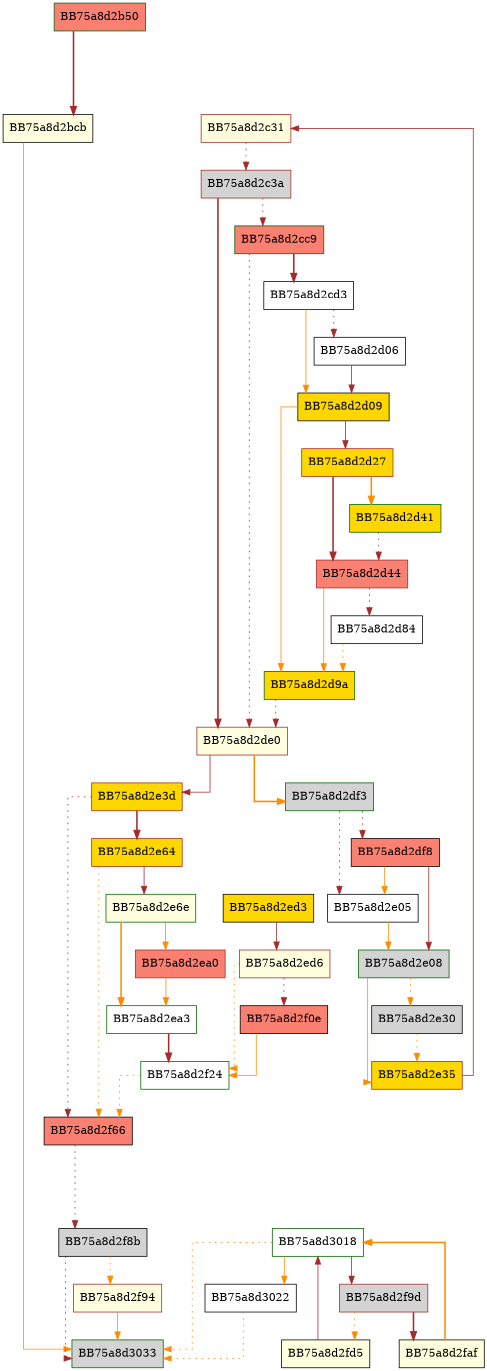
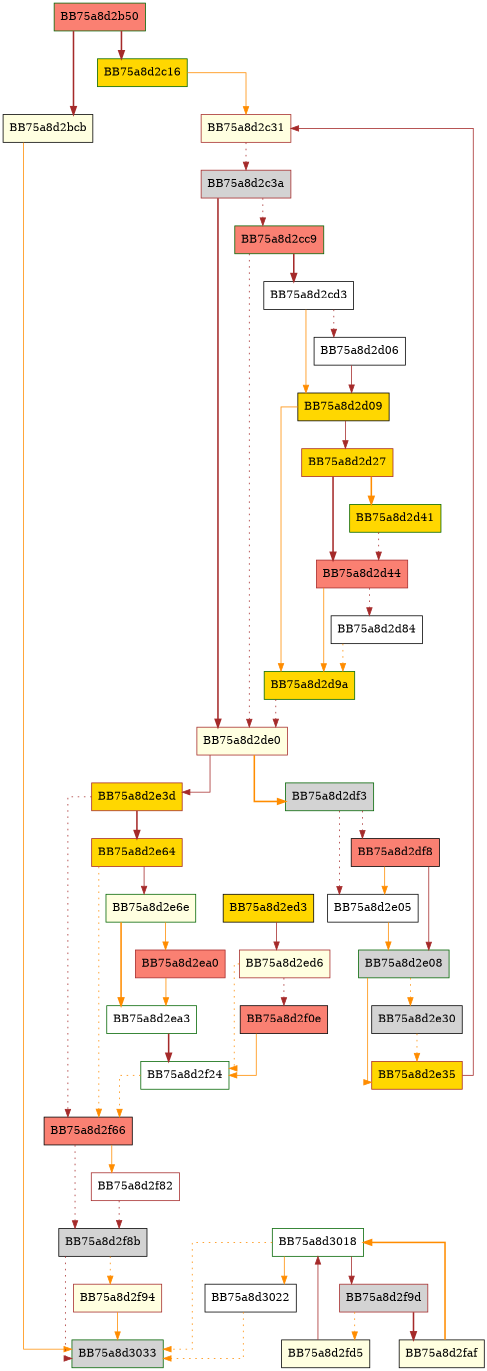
  digraph {
    splines=ortho
    node [color=black fillcolor=gold shape=box style=filled]
    edge [color=brown style=dotted]
    BB75a8d2b50 [color=darkgreen fillcolor=salmon]
+   BB75a8d2c16 [color=darkgreen]
    BB75a8d2bcb [fillcolor=lightyellow]
    BB75a8d2c31 [color=brown fillcolor=lightyellow]
    BB75a8d3033 [color=darkgreen fillcolor=lightgrey]
    BB75a8d2c3a [color=brown fillcolor=lightgrey]
    BB75a8d2de0 [color=brown fillcolor=lightyellow]
    BB75a8d2cc9 [color=darkgreen fillcolor=salmon]
    BB75a8d2f8b [fillcolor=lightgrey]
    BB75a8d2f94 [color=brown fillcolor=lightyellow]
    BB75a8d2e3d [color=brown]
    BB75a8d2df3 [color=darkgreen fillcolor=lightgrey]
    BB75a8d2cd3 [fillcolor=white]
    BB75a8d2f66 [fillcolor=salmon]
    BB75a8d2e64 [color=brown]
    BB75a8d2e05 [fillcolor=white]
    BB75a8d2df8 [fillcolor=salmon]
    BB75a8d2d09
    BB75a8d2d06 [fillcolor=white]
    BB75a8d2d9a [color=darkgreen]
    BB75a8d2d27 [color=brown]
    BB75a8d2d44 [color=brown fillcolor=salmon]
    BB75a8d2d41 [color=darkgreen]
    BB75a8d2d84 [fillcolor=white]
+   BB75a8d2f82 [color=brown fillcolor=white]
    BB75a8d2e6e [color=darkgreen fillcolor=lightyellow]
    BB75a8d2e08 [color=darkgreen fillcolor=lightgrey]
    BB75a8d2e35 [color=brown]
    BB75a8d2e30 [fillcolor=lightgrey]
    BB75a8d2ea3 [color=darkgreen fillcolor=white]
    BB75a8d2ea0 [color=brown fillcolor=salmon]
    BB75a8d2f24 [color=darkgreen fillcolor=white]
    BB75a8d2ed6 [color=brown fillcolor=lightyellow]
    BB75a8d2f0e [fillcolor=salmon]
    BB75a8d2ed3
    BB75a8d2f9d [color=brown fillcolor=lightgrey]
    BB75a8d2fd5 [fillcolor=lightyellow]
    BB75a8d2faf [fillcolor=lightyellow]
    BB75a8d3018 [color=darkgreen fillcolor=white]
    BB75a8d3022 [fillcolor=white]
+   BB75a8d2b50 -> BB75a8d2c16 [style=bold]
    BB75a8d2b50 -> BB75a8d2bcb [style=bold]
+   BB75a8d2c16 -> BB75a8d2c31 [color=darkorange style=solid]
    BB75a8d2bcb -> BB75a8d3033 [color=darkorange style=solid]
    BB75a8d2c31 -> BB75a8d2c3a
    BB75a8d2c3a -> BB75a8d2de0 [style=bold]
    BB75a8d2c3a -> BB75a8d2cc9
    BB75a8d2de0 -> BB75a8d2e3d [style=solid]
    BB75a8d2de0 -> BB75a8d2df3 [color=darkorange style=bold]
    BB75a8d2cc9 -> BB75a8d2de0
    BB75a8d2cc9 -> BB75a8d2cd3 [style=bold]
    BB75a8d2f8b -> BB75a8d3033
    BB75a8d2f8b -> BB75a8d2f94 [color=darkorange]
    BB75a8d2f94 -> BB75a8d3033 [color=darkorange style=solid]
    BB75a8d2e3d -> BB75a8d2f66
    BB75a8d2e3d -> BB75a8d2e64 [style=bold]
    BB75a8d2df3 -> BB75a8d2e05
    BB75a8d2df3 -> BB75a8d2df8
    BB75a8d2cd3 -> BB75a8d2d09 [color=darkorange style=solid]
    BB75a8d2cd3 -> BB75a8d2d06
    BB75a8d2f66 -> BB75a8d2f8b
+   BB75a8d2f66 -> BB75a8d2f82 [color=darkorange style=solid]
    BB75a8d2e64 -> BB75a8d2f66 [color=darkorange]
    BB75a8d2e64 -> BB75a8d2e6e [style=solid]
    BB75a8d2e05 -> BB75a8d2e08 [color=darkorange style=solid]
    BB75a8d2df8 -> BB75a8d2e05 [color=darkorange style=solid]
    BB75a8d2df8 -> BB75a8d2e08 [style=solid]
    BB75a8d2d09 -> BB75a8d2d9a [color=darkorange style=solid]
    BB75a8d2d09 -> BB75a8d2d27 [style=solid]
    BB75a8d2d06 -> BB75a8d2d09 [style=solid]
    BB75a8d2d9a -> BB75a8d2de0
    BB75a8d2d27 -> BB75a8d2d44 [style=bold]
    BB75a8d2d27 -> BB75a8d2d41 [color=darkorange style=bold]
    BB75a8d2d44 -> BB75a8d2d9a [color=darkorange style=solid]
    BB75a8d2d44 -> BB75a8d2d84
    BB75a8d2d41 -> BB75a8d2d44
    BB75a8d2d84 -> BB75a8d2d9a [color=darkorange]
+   BB75a8d2f82 -> BB75a8d2f8b
    BB75a8d2e6e -> BB75a8d2ea3 [color=darkorange style=bold]
    BB75a8d2e6e -> BB75a8d2ea0 [color=darkorange style=solid]
    BB75a8d2e08 -> BB75a8d2e35 [color=darkorange style=solid]
    BB75a8d2e08 -> BB75a8d2e30 [color=darkorange]
    BB75a8d2e35 -> BB75a8d2c31 [style=solid]
    BB75a8d2e30 -> BB75a8d2e35 [color=darkorange]
    BB75a8d2ea3 -> BB75a8d2f24 [style=bold]
    BB75a8d2ea0 -> BB75a8d2ea3 [color=darkorange style=solid]
    BB75a8d2f24 -> BB75a8d2f66 [color=darkorange]
    BB75a8d2ed6 -> BB75a8d2f24 [color=darkorange]
    BB75a8d2ed6 -> BB75a8d2f0e
    BB75a8d2f0e -> BB75a8d2f24 [color=darkorange style=solid]
    BB75a8d2ed3 -> BB75a8d2ed6 [style=solid]
    BB75a8d2f9d -> BB75a8d2fd5 [color=darkorange]
    BB75a8d2f9d -> BB75a8d2faf [style=bold]
    BB75a8d2fd5 -> BB75a8d3018 [style=solid]
    BB75a8d2faf -> BB75a8d3018 [color=darkorange style=bold]
    BB75a8d3018 -> BB75a8d3033 [color=darkorange]
    BB75a8d3018 -> BB75a8d2f9d [style=solid]
    BB75a8d3018 -> BB75a8d3022 [color=darkorange style=solid]
    BB75a8d3022 -> BB75a8d3033 [color=darkorange]
  }
